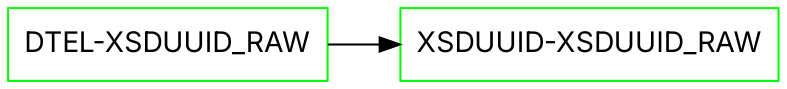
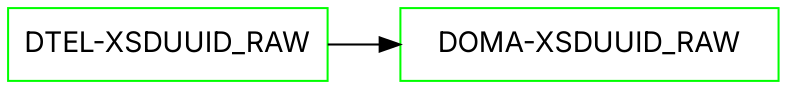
  digraph {
    rankdir=LR
    fontname=Inter
    node [color=green shape=box fontname=Inter]
    "DTEL-XSDUUID_RAW"
-   "DOMA-XSDUUID_RAW" [label="XSDUUID-XSDUUID_RAW"]
+   "DOMA-XSDUUID_RAW"
    "DTEL-XSDUUID_RAW" -> "DOMA-XSDUUID_RAW" [fontname=Inter]
  }
